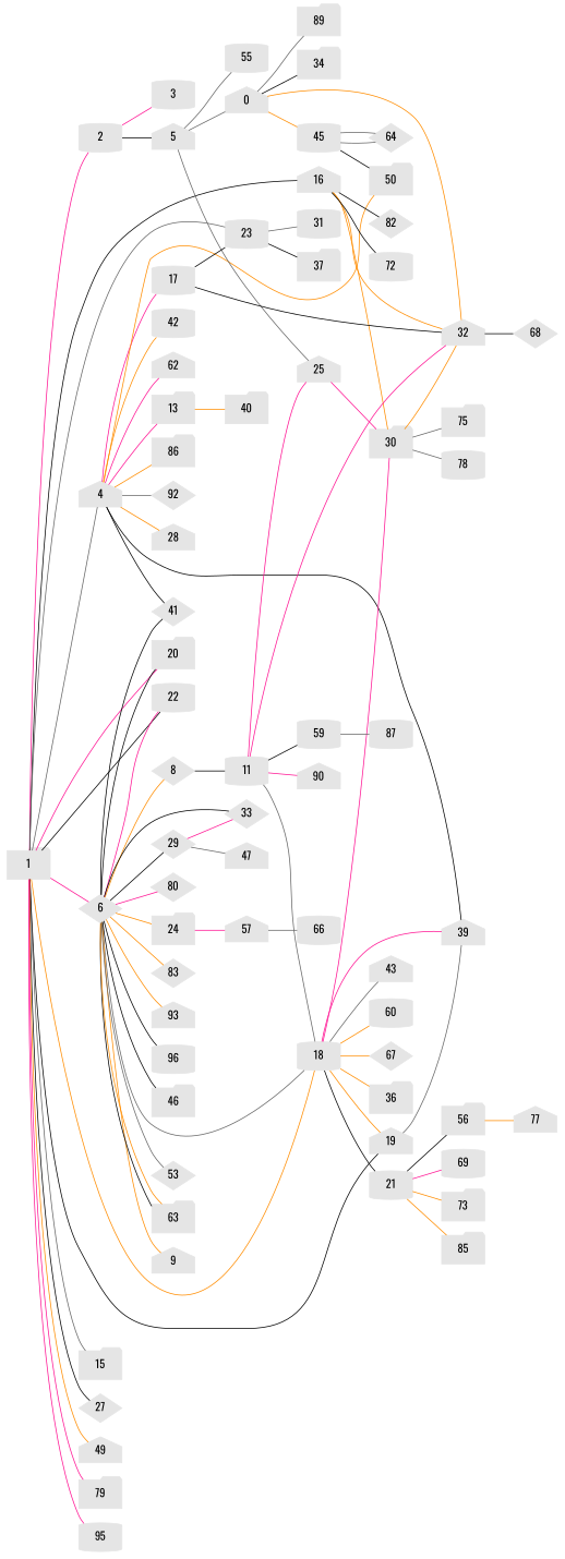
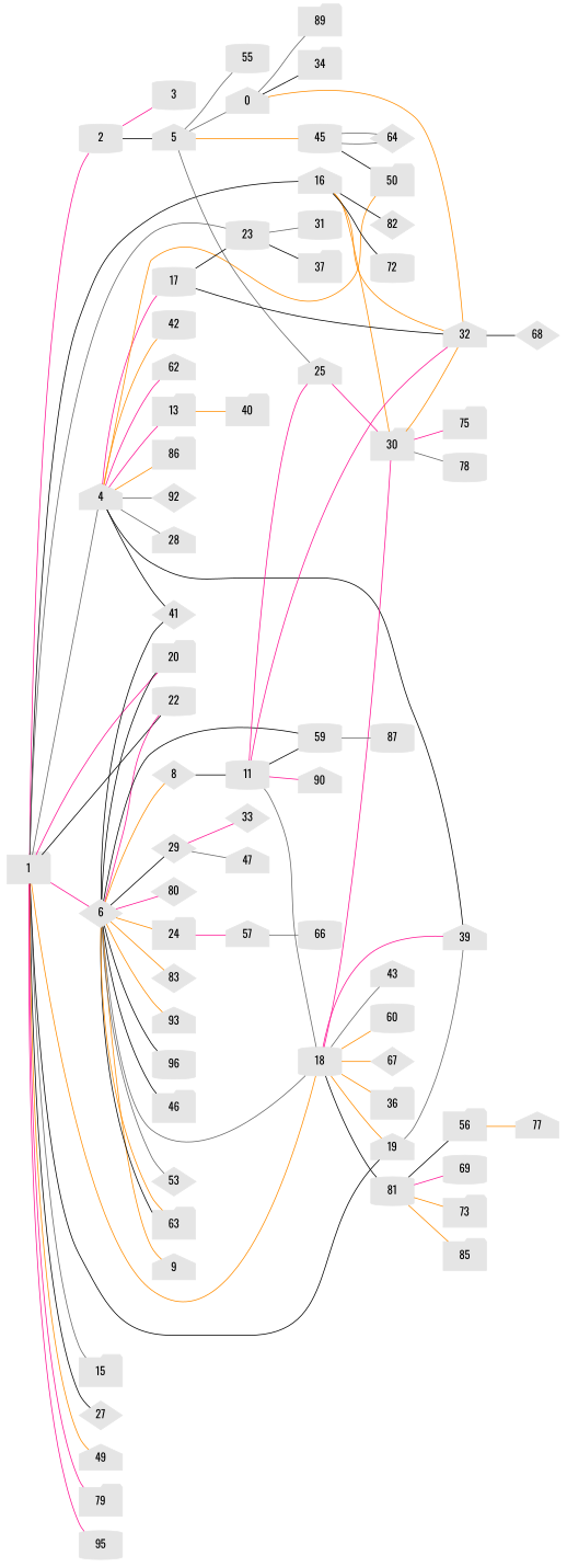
  graph {
    fontname=Oswald
    rankdir=LR
    node [color=gray90 fontname=Oswald shape=cylinder style=filled]
    edge [color=black fontname=Oswald]
    1 [shape=folder super="+12"]
    2
    4 [shape=house super="+58"]
    6 [shape=diamond super="+14"]
    15 [shape=folder]
    16 [shape=house super="+91"]
    18 [super="+81"]
    19 [shape=house]
    20 [shape=folder]
    22
    23 [super="+26"]
    27 [shape=diamond]
    49 [shape=house super="+71"]
    79 [shape=folder]
    95
    3 [super="+84"]
    5 [shape=house super="+10"]
    13 [shape=folder]
    17 [super="+65"]
    28 [shape=house]
    39 [shape=house]
    41 [shape=diamond]
    42
    50 [shape=folder super="+52"]
    62 [shape=house]
    86 [shape=folder]
    92 [shape=diamond]
    8 [shape=diamond]
    9 [shape=house]
    24 [shape=folder]
    29 [shape=diamond super="+74"]
    46 [shape=folder]
    53 [shape=diamond]
    59 [super="+88"]
    63 [shape=folder]
    80 [shape=diamond]
    83 [shape=diamond]
    93 [shape=house]
    n39 [label=96]
    32 [shape=house super="+51"]
    30 [shape=folder super="+38"]
    72
    82 [shape=diamond]
-   21 [super="+44"]
+   21 [super="+44" label=81]
    36 [shape=folder super="+61"]
    43 [shape=house]
    60
    67 [shape=diamond]
    31 [super="+35"]
    37 [shape=folder]
    n51 [label=0 shape=house super="+54"]
    25 [shape=house]
    55
    40 [shape=folder]
    34 [shape=folder]
    45 [super="+48"]
    89 [shape=folder]
    11 [super="+70"]
    57 [shape=house]
    33 [shape=diamond]
    47 [shape=house]
    87
    68 [shape=diamond]
    64 [shape=diamond]
    90 [shape=house]
    75 [shape=folder]
    78
    56 [shape=folder super="+76"]
    69
    73 [shape=folder]
    85 [shape=folder]
    77 [shape=house]
    66
    1 -- 2 [color=deeppink]
    1 -- 4 [color=gray40 weight=3]
    1 -- 6 [color=deeppink]
    1 -- 15 [color=gray40]
    1 -- 16
    1 -- 18 [color=darkorange]
    1 -- 19
    1 -- 20 [color=deeppink]
    1 -- 22
    1 -- 23 [color=gray40]
    1 -- 27
    1 -- 49 [color=darkorange]
    1 -- 79 [color=deeppink]
    1 -- 95 [color=deeppink]
    2 -- 3 [color=deeppink]
    2 -- 5
    4 -- 13 [color=deeppink]
    4 -- 17 [color=deeppink]
-   4 -- 28 [color=darkorange]
+   4 -- 28 [color=gray40]
    4 -- 39
    4 -- 41
    4 -- 42 [color=darkorange]
    4 -- 50 [color=darkorange]
    4 -- 62 [color=deeppink]
    4 -- 86 [color=darkorange]
    4 -- 92 [color=gray40]
    6 -- 18 [color=gray40]
    6 -- 20
    6 -- 22 [color=deeppink]
    6 -- 41
    6 -- 8 [color=darkorange]
    6 -- 9 [color=darkorange]
    6 -- 24 [color=darkorange]
    6 -- 29
    6 -- 46
    6 -- 53 [color=gray40]
-   6 -- 33
+   6 -- 59
    6 -- 63
    6 -- 63 [color=darkorange]
    6 -- 80 [color=deeppink weight=2]
    6 -- 83 [color=darkorange]
    6 -- 93 [color=darkorange]
    6 -- n39
    16 -- 32 [color=darkorange]
    16 -- 30 [color=darkorange]
    16 -- 72
    16 -- 82
    18 -- 19 [color=darkorange]
    18 -- 39 [color=deeppink]
    18 -- 30 [color=deeppink]
    18 -- 21
    18 -- 36 [color=darkorange]
    18 -- 43 [color=gray40]
    18 -- 60 [color=darkorange]
    18 -- 67 [color=darkorange]
    19 -- 39 [color=gray40]
    23 -- 31 [color=gray40]
    23 -- 37
    5 -- n51 [color=gray40]
    5 -- 25 [color=gray40]
    5 -- 55 [color=gray40]
    13 -- 40 [color=darkorange]
    17 -- 23
    17 -- 32
    8 -- 11
    24 -- 57 [color=deeppink]
    29 -- 33 [color=deeppink]
    29 -- 47 [color=gray40]
    59 -- 87 [color=gray40]
    32 -- 68
    30 -- 32 [color=darkorange]
-   30 -- 75 [color=gray40]
+   30 -- 75 [color=deeppink]
    30 -- 78 [color=gray40]
    21 -- 56
    21 -- 69 [color=deeppink]
    21 -- 73 [color=darkorange]
    21 -- 85 [color=darkorange]
    n51 -- 32 [color=darkorange]
    n51 -- 34
-   n51 -- 45 [color=darkorange]
+   5 -- 45 [color=darkorange]
    n51 -- 89 [color=gray40]
    25 -- 30 [color=deeppink]
    45 -- 50
    45 -- 64 [color=gray40]
    45 -- 64 [color=gray40]
    11 -- 18 [color=gray40]
    11 -- 59
    11 -- 32 [color=deeppink]
    11 -- 25 [color=deeppink]
    11 -- 90 [color=deeppink]
    57 -- 66 [color=gray40]
    56 -- 77 [color=darkorange]
  }
